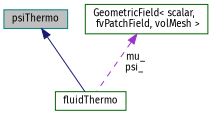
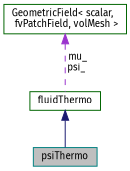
  digraph {
    fontname="Fira Sans"
    node [color=darkgreen fontname="Fira Sans" fontsize=10 shape=record]
    edge [dir=back fontname="Fira Sans" fontsize=10 labelfontname=Helvetica labelfontsize=10]
    n1 [color=teal fillcolor=grey75 fontcolor=black height=0.2 label=psiThermo style=filled width=0.4]
    n2 [height=0.2 label=fluidThermo width=0.4]
    n3 [height=0.2 label="GeometricField\< scalar,\l fvPatchField, volMesh \>" width=0.4]
-   n1 -> n2 [color=midnightblue style=solid]
+   n2 -> n1 [color=midnightblue style=solid]
    n3 -> n2 [color=darkorchid3 label=" mu_\npsi_" style=dashed]
  }
